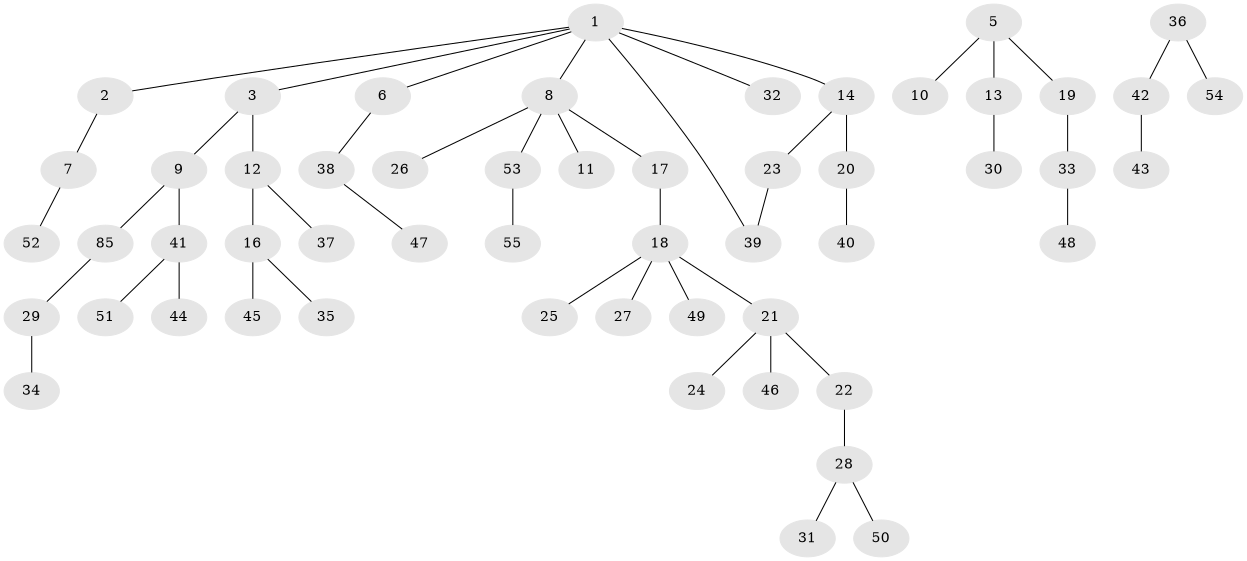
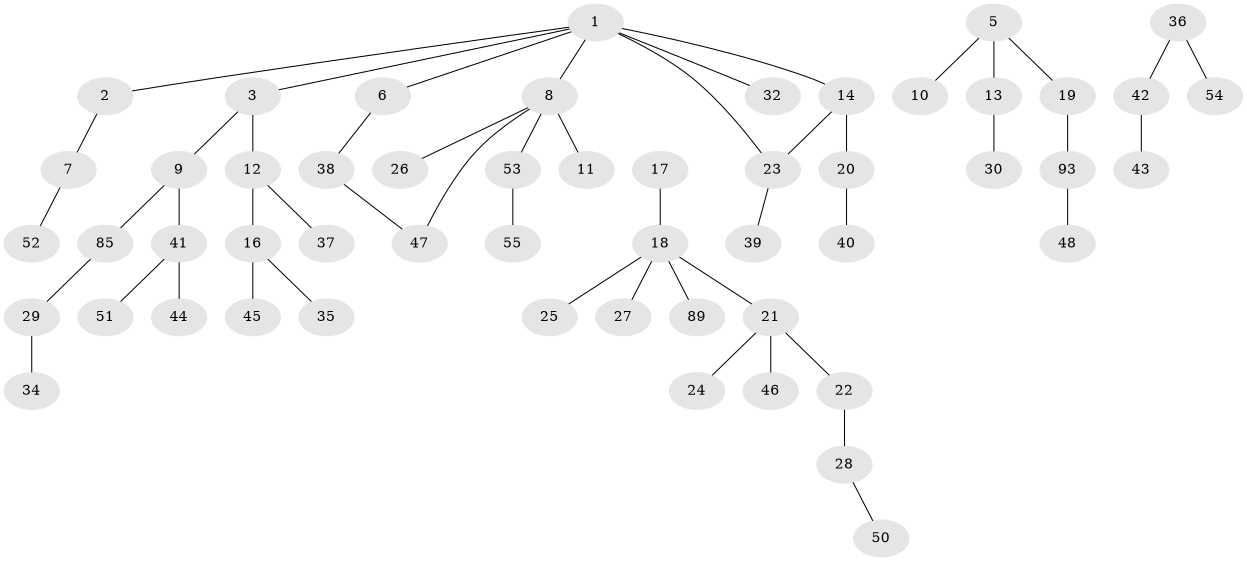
  graph {
    node [color=gray90 style=filled]
    1
    2
    3
    6
    8
    14
    23
    32
    7
    9
    12
    38
    11
    17
    26
    53
    20
    39
    52
    n20 [label=85]
    41
    16
    37
    5
    10
    13
    19
    30
-   33
+   33 [label=93]
    47
    18
    55
    29
    44
    51
    35
    45
    40
    36
    42
    54
    34
    21
    25
    27
-   49
+   49 [label=89]
    22
    24
    46
    48
    28
-   31
    50
    43
    1 -- 2
    1 -- 3
    1 -- 6
    1 -- 8
    1 -- 14
-   1 -- 39
+   1 -- 23
    1 -- 32
    2 -- 7
    3 -- 9
    3 -- 12
    6 -- 38
    8 -- 11
-   8 -- 17
+   8 -- 47
    8 -- 26
    8 -- 53
    14 -- 23
    14 -- 20
    23 -- 39
    7 -- 52
    9 -- n20
    9 -- 41
    12 -- 16
    12 -- 37
    38 -- 47
    17 -- 18
    53 -- 55
    20 -- 40
    n20 -- 29
    41 -- 44
    41 -- 51
    16 -- 35
    16 -- 45
    5 -- 10
    5 -- 13
    5 -- 19
    13 -- 30
    19 -- 33
    33 -- 48
    18 -- 21
    18 -- 25
    18 -- 27
    18 -- 49
    29 -- 34
    36 -- 42
    36 -- 54
    42 -- 43
    21 -- 22
    21 -- 24
    21 -- 46
    22 -- 28
-   28 -- 31
    28 -- 50
  }
